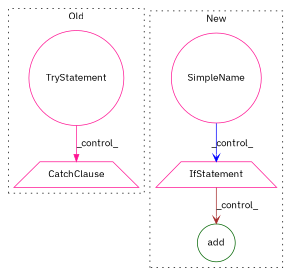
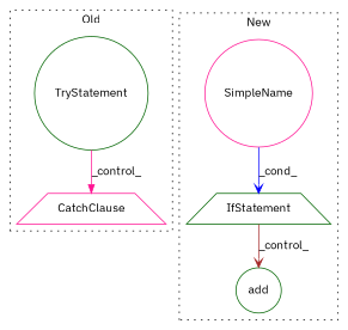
  digraph {
    fontname="IBM Plex Sans"
    node [color=deeppink fontname="IBM Plex Sans" shape=circle]
    edge [arrowhead=vee fontname="IBM Plex Sans"]
    n1 [a=12 l="15,2" label=CatchClause s="3776,3820" shape=trapezium]
-   n2 [a=54 l=4 label=TryStatement s=3012]
+   n2 [a=54 color=darkgreen l=4 label=TryStatement s=3012]
    n3 [a=32 color=darkgreen l="4,1" label=add s="4696,4704"]
-   n4 [a=25 l="4,2" label=IfStatement s="4615,4664" shape=trapezium]
+   n4 [a=25 color=darkgreen l="4,2" label=IfStatement s="4615,4664" shape=trapezium]
    n5 [a=42 label=SimpleName]
    subgraph cluster_1 {
      label=Old
      style=dotted
      n1
      n2
    }
    subgraph cluster_2 {
      label=New
      style=dotted
      n3
      n4
      n5
    }
    n2 -> n1 [arrowhead=normal color=deeppink label=_control_]
    n4 -> n3 [color=brown label=_control_]
-   n5 -> n4 [color=blue label=_control_]
+   n5 -> n4 [color=blue label=_cond_]
  }
